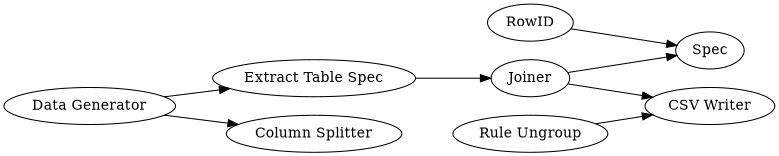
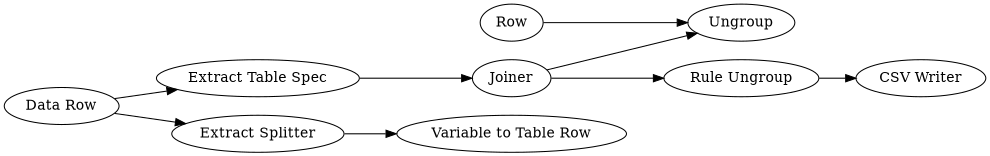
  digraph {
    rankdir=LR
-   n1 [label=RowID]
-   n2 [label=Spec]
-   n3 [label="Data Generator"]
+   n1 [label=Row]
+   n2 [label=Ungroup]
+   n3 [label="Data Row"]
    n4 [label="Extract Table Spec"]
-   n5 [label="Column Splitter"]
+   n5 [label="Extract Splitter"]
    n6 [label=Joiner]
+   n7 [label="Variable to Table Row"]
    n8 [label="Rule Ungroup"]
    n9 [label="CSV Writer"]
    n1 -> n2
    n3 -> n4
    n3 -> n5
    n4 -> n6
+   n5 -> n7
    n6 -> n2
-   n6 -> n9
+   n6 -> n8
    n8 -> n9
  }
